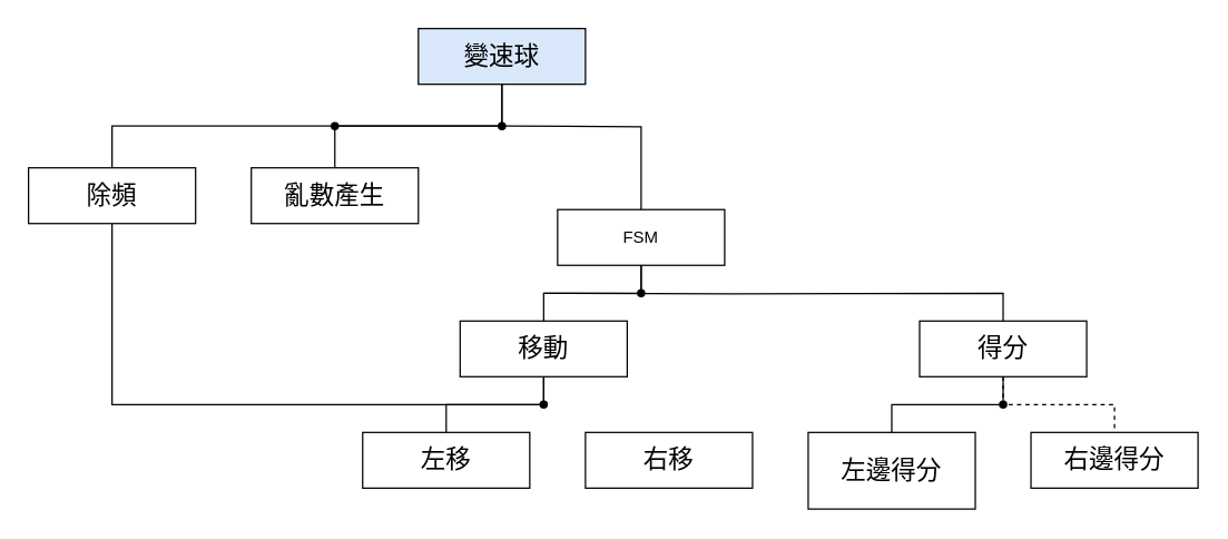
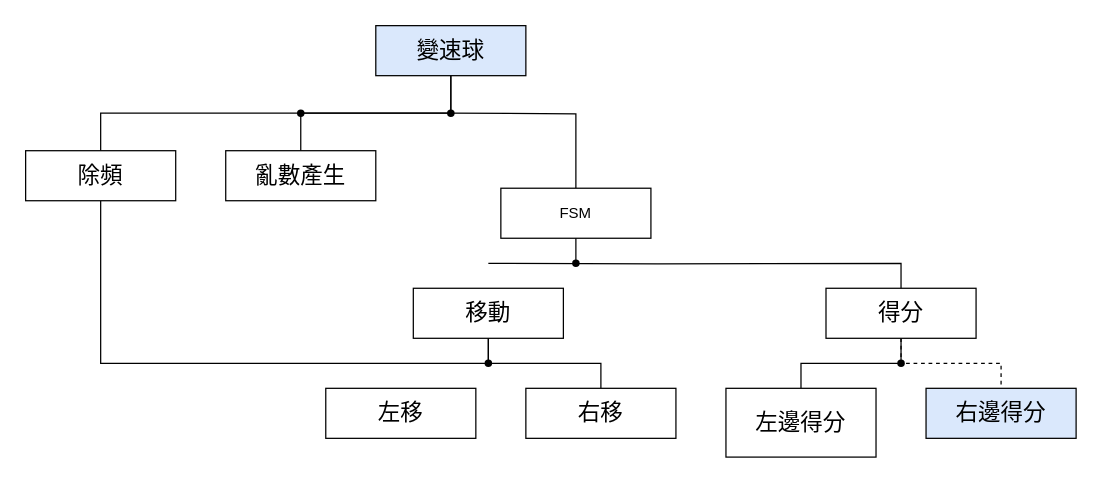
  <mxCell id="0" />
  <mxCell id="1" parent="0" />
  <mxCell id="2" style="edgeStyle=orthogonalEdgeStyle;rounded=0;orthogonalLoop=1;jettySize=auto;html=1;exitX=0.5;exitY=1;exitDx=0;exitDy=0;entryX=0.5;entryY=0;entryDx=0;entryDy=0;endArrow=none;endFill=0;" edge="1" parent="1" target="16"><mxGeometry relative="1" as="geometry"><mxPoint x="360" y="90" as="sourcePoint" /></mxGeometry></mxCell>
  <mxCell id="3" style="edgeStyle=orthogonalEdgeStyle;rounded=0;orthogonalLoop=1;jettySize=auto;html=1;exitX=0.5;exitY=1;exitDx=0;exitDy=0;entryX=0.5;entryY=0;entryDx=0;entryDy=0;endArrow=none;endFill=0;" edge="1" parent="1" source="5" target="20"><mxGeometry relative="1" as="geometry" /></mxCell>
  <mxCell id="4" style="rounded=0;orthogonalLoop=1;jettySize=auto;html=1;exitDx=0;exitDy=0;entryX=0.5;entryY=0;entryDx=0;entryDy=0;edgeStyle=orthogonalEdgeStyle;endArrow=none;endFill=0;" edge="1" parent="1" source="27" target="21"><mxGeometry relative="1" as="geometry" /></mxCell>
  <mxCell id="5" value="&lt;font style=&quot;font-size: 18px;&quot;&gt;變速球&lt;/font&gt;" style="rounded=0;whiteSpace=wrap;html=1;fillColor=#dae8fc;" vertex="1" parent="1"><mxGeometry x="300" y="20" width="120" height="40" as="geometry" /></mxCell>
  <mxCell id="6" style="edgeStyle=orthogonalEdgeStyle;rounded=0;orthogonalLoop=1;jettySize=auto;html=1;exitX=0.5;exitY=1;exitDx=0;exitDy=0;entryX=0.5;entryY=0;entryDx=0;entryDy=0;endArrow=none;endFill=0;" edge="1" parent="1" source="8" target="9"><mxGeometry relative="1" as="geometry" /></mxCell>
  <mxCell id="7" style="edgeStyle=orthogonalEdgeStyle;rounded=0;orthogonalLoop=1;jettySize=auto;html=1;exitX=0.5;exitY=1;exitDx=0;exitDy=0;entryX=0.5;entryY=0;entryDx=0;entryDy=0;endArrow=none;endFill=0;dashed=1;" edge="1" parent="1" source="8" target="10"><mxGeometry relative="1" as="geometry" /></mxCell>
  <mxCell id="8" value="&lt;font style=&quot;font-size: 18px;&quot;&gt;得分&lt;/font&gt;" style="rounded=0;whiteSpace=wrap;html=1;" vertex="1" parent="1"><mxGeometry x="660" y="230" width="120" height="40" as="geometry" /></mxCell>
  <mxCell id="9" value="&lt;font style=&quot;font-size: 18px;&quot;&gt;左邊&lt;/font&gt;&lt;span style=&quot;font-size: 18px;&quot;&gt;得分&lt;/span&gt;" style="rounded=0;whiteSpace=wrap;html=1;" vertex="1" parent="1"><mxGeometry x="580" y="310" width="120" height="55" as="geometry" /></mxCell>
- <mxCell id="10" value="&lt;font style=&quot;font-size: 18px;&quot;&gt;右邊&lt;/font&gt;&lt;span style=&quot;font-size: 18px;&quot;&gt;得分&lt;/span&gt;" style="rounded=0;whiteSpace=wrap;html=1;" vertex="1" parent="1"><mxGeometry x="740" y="310" width="120" height="40" as="geometry" /></mxCell>
+ <mxCell id="10" value="&lt;font style=&quot;font-size: 18px;&quot;&gt;右邊&lt;/font&gt;&lt;span style=&quot;font-size: 18px;&quot;&gt;得分&lt;/span&gt;" style="rounded=0;whiteSpace=wrap;html=1;fillColor=#dae8fc;" vertex="1" parent="1"><mxGeometry x="740" y="310" width="120" height="40" as="geometry" /></mxCell>
  <mxCell id="11" style="edgeStyle=orthogonalEdgeStyle;rounded=0;orthogonalLoop=1;jettySize=auto;html=1;exitX=0.5;exitY=1;exitDx=0;exitDy=0;endArrow=none;endFill=0;" edge="1" parent="1" source="13" target="21"><mxGeometry relative="1" as="geometry" /></mxCell>
- <mxCell id="12" style="edgeStyle=orthogonalEdgeStyle;rounded=0;orthogonalLoop=1;jettySize=auto;html=1;exitX=0.5;exitY=1;exitDx=0;exitDy=0;endArrow=none;endFill=0;" edge="1" parent="1" source="13" target="23"><mxGeometry relative="1" as="geometry" /></mxCell>
+ <mxCell id="12" style="edgeStyle=orthogonalEdgeStyle;rounded=0;orthogonalLoop=1;jettySize=auto;html=1;exitX=0.5;exitY=1;exitDx=0;exitDy=0;entryX=0.5;entryY=0;entryDx=0;entryDy=0;endArrow=none;endFill=0;" edge="1" parent="1" source="13" target="24"><mxGeometry relative="1" as="geometry" /></mxCell>
  <mxCell id="13" value="&lt;font style=&quot;font-size: 18px;&quot;&gt;移動&lt;/font&gt;" style="rounded=0;whiteSpace=wrap;html=1;" vertex="1" parent="1"><mxGeometry x="330" y="230" width="120" height="40" as="geometry" /></mxCell>
- <mxCell id="14" style="edgeStyle=orthogonalEdgeStyle;rounded=0;orthogonalLoop=1;jettySize=auto;html=1;exitX=0.5;exitY=1;exitDx=0;exitDy=0;entryX=0.5;entryY=0;entryDx=0;entryDy=0;endArrow=none;endFill=0;" edge="1" parent="1" source="16" target="13"><mxGeometry relative="1" as="geometry" /></mxCell>
  <mxCell id="15" style="edgeStyle=orthogonalEdgeStyle;rounded=0;orthogonalLoop=1;jettySize=auto;html=1;exitDx=0;exitDy=0;entryX=0.5;entryY=0;entryDx=0;entryDy=0;endArrow=none;endFill=0;" edge="1" parent="1" target="8"><mxGeometry relative="1" as="geometry"><mxPoint x="390" y="210" as="sourcePoint" /></mxGeometry></mxCell>
  <mxCell id="16" value="FSM" style="rounded=0;whiteSpace=wrap;html=1;" vertex="1" parent="1"><mxGeometry x="400" y="150" width="120" height="40" as="geometry" /></mxCell>
  <mxCell id="17" value="" style="shape=waypoint;sketch=0;size=6;pointerEvents=1;points=[];fillColor=none;resizable=0;rotatable=0;perimeter=centerPerimeter;snapToPoint=1;" vertex="1" parent="1"><mxGeometry x="710" y="280" width="20" height="20" as="geometry" /></mxCell>
  <mxCell id="18" value="" style="edgeStyle=orthogonalEdgeStyle;rounded=0;orthogonalLoop=1;jettySize=auto;html=1;exitX=0.5;exitY=1;exitDx=0;exitDy=0;entryDx=0;entryDy=0;endArrow=none;endFill=0;" edge="1" parent="1" source="16" target="19"><mxGeometry relative="1" as="geometry"><mxPoint x="460" y="190" as="sourcePoint" /><mxPoint x="620" y="230" as="targetPoint" /></mxGeometry></mxCell>
  <mxCell id="19" value="" style="shape=waypoint;sketch=0;size=6;pointerEvents=1;points=[];fillColor=none;resizable=0;rotatable=0;perimeter=centerPerimeter;snapToPoint=1;" vertex="1" parent="1"><mxGeometry x="450" y="200" width="20" height="20" as="geometry" /></mxCell>
  <mxCell id="20" value="&lt;span style=&quot;font-size: 18px;&quot;&gt;亂數產生&lt;/span&gt;" style="rounded=0;whiteSpace=wrap;html=1;" vertex="1" parent="1"><mxGeometry x="180" y="120" width="120" height="40" as="geometry" /></mxCell>
  <mxCell id="21" value="&lt;span style=&quot;font-size: 18px;&quot;&gt;除頻&lt;/span&gt;" style="rounded=0;whiteSpace=wrap;html=1;" vertex="1" parent="1"><mxGeometry x="20" y="120" width="120" height="40" as="geometry" /></mxCell>
  <mxCell id="22" value="" style="shape=waypoint;sketch=0;size=6;pointerEvents=1;points=[];fillColor=none;resizable=0;rotatable=0;perimeter=centerPerimeter;snapToPoint=1;" vertex="1" parent="1"><mxGeometry x="230" y="80" width="20" height="20" as="geometry" /></mxCell>
  <mxCell id="23" value="&lt;span style=&quot;font-size: 18px;&quot;&gt;左移&lt;/span&gt;" style="rounded=0;whiteSpace=wrap;html=1;" vertex="1" parent="1"><mxGeometry x="260" y="310" width="120" height="40" as="geometry" /></mxCell>
  <mxCell id="24" value="&lt;span style=&quot;font-size: 18px;&quot;&gt;右移&lt;/span&gt;" style="rounded=0;whiteSpace=wrap;html=1;" vertex="1" parent="1"><mxGeometry x="420" y="310" width="120" height="40" as="geometry" /></mxCell>
  <mxCell id="25" value="" style="shape=waypoint;sketch=0;size=6;pointerEvents=1;points=[];fillColor=none;resizable=0;rotatable=0;perimeter=centerPerimeter;snapToPoint=1;" vertex="1" parent="1"><mxGeometry x="380" y="280" width="20" height="20" as="geometry" /></mxCell>
  <mxCell id="26" value="" style="rounded=0;orthogonalLoop=1;jettySize=auto;html=1;exitX=0.5;exitY=1;exitDx=0;exitDy=0;entryDx=0;entryDy=0;edgeStyle=orthogonalEdgeStyle;endArrow=none;endFill=0;" edge="1" parent="1" source="5" target="27"><mxGeometry relative="1" as="geometry"><mxPoint x="360" y="60" as="sourcePoint" /><mxPoint x="80" y="120" as="targetPoint" /></mxGeometry></mxCell>
  <mxCell id="27" value="" style="shape=waypoint;sketch=0;size=6;pointerEvents=1;points=[];fillColor=none;resizable=0;rotatable=0;perimeter=centerPerimeter;snapToPoint=1;" vertex="1" parent="1"><mxGeometry x="350" y="80" width="20" height="20" as="geometry" /></mxCell>
